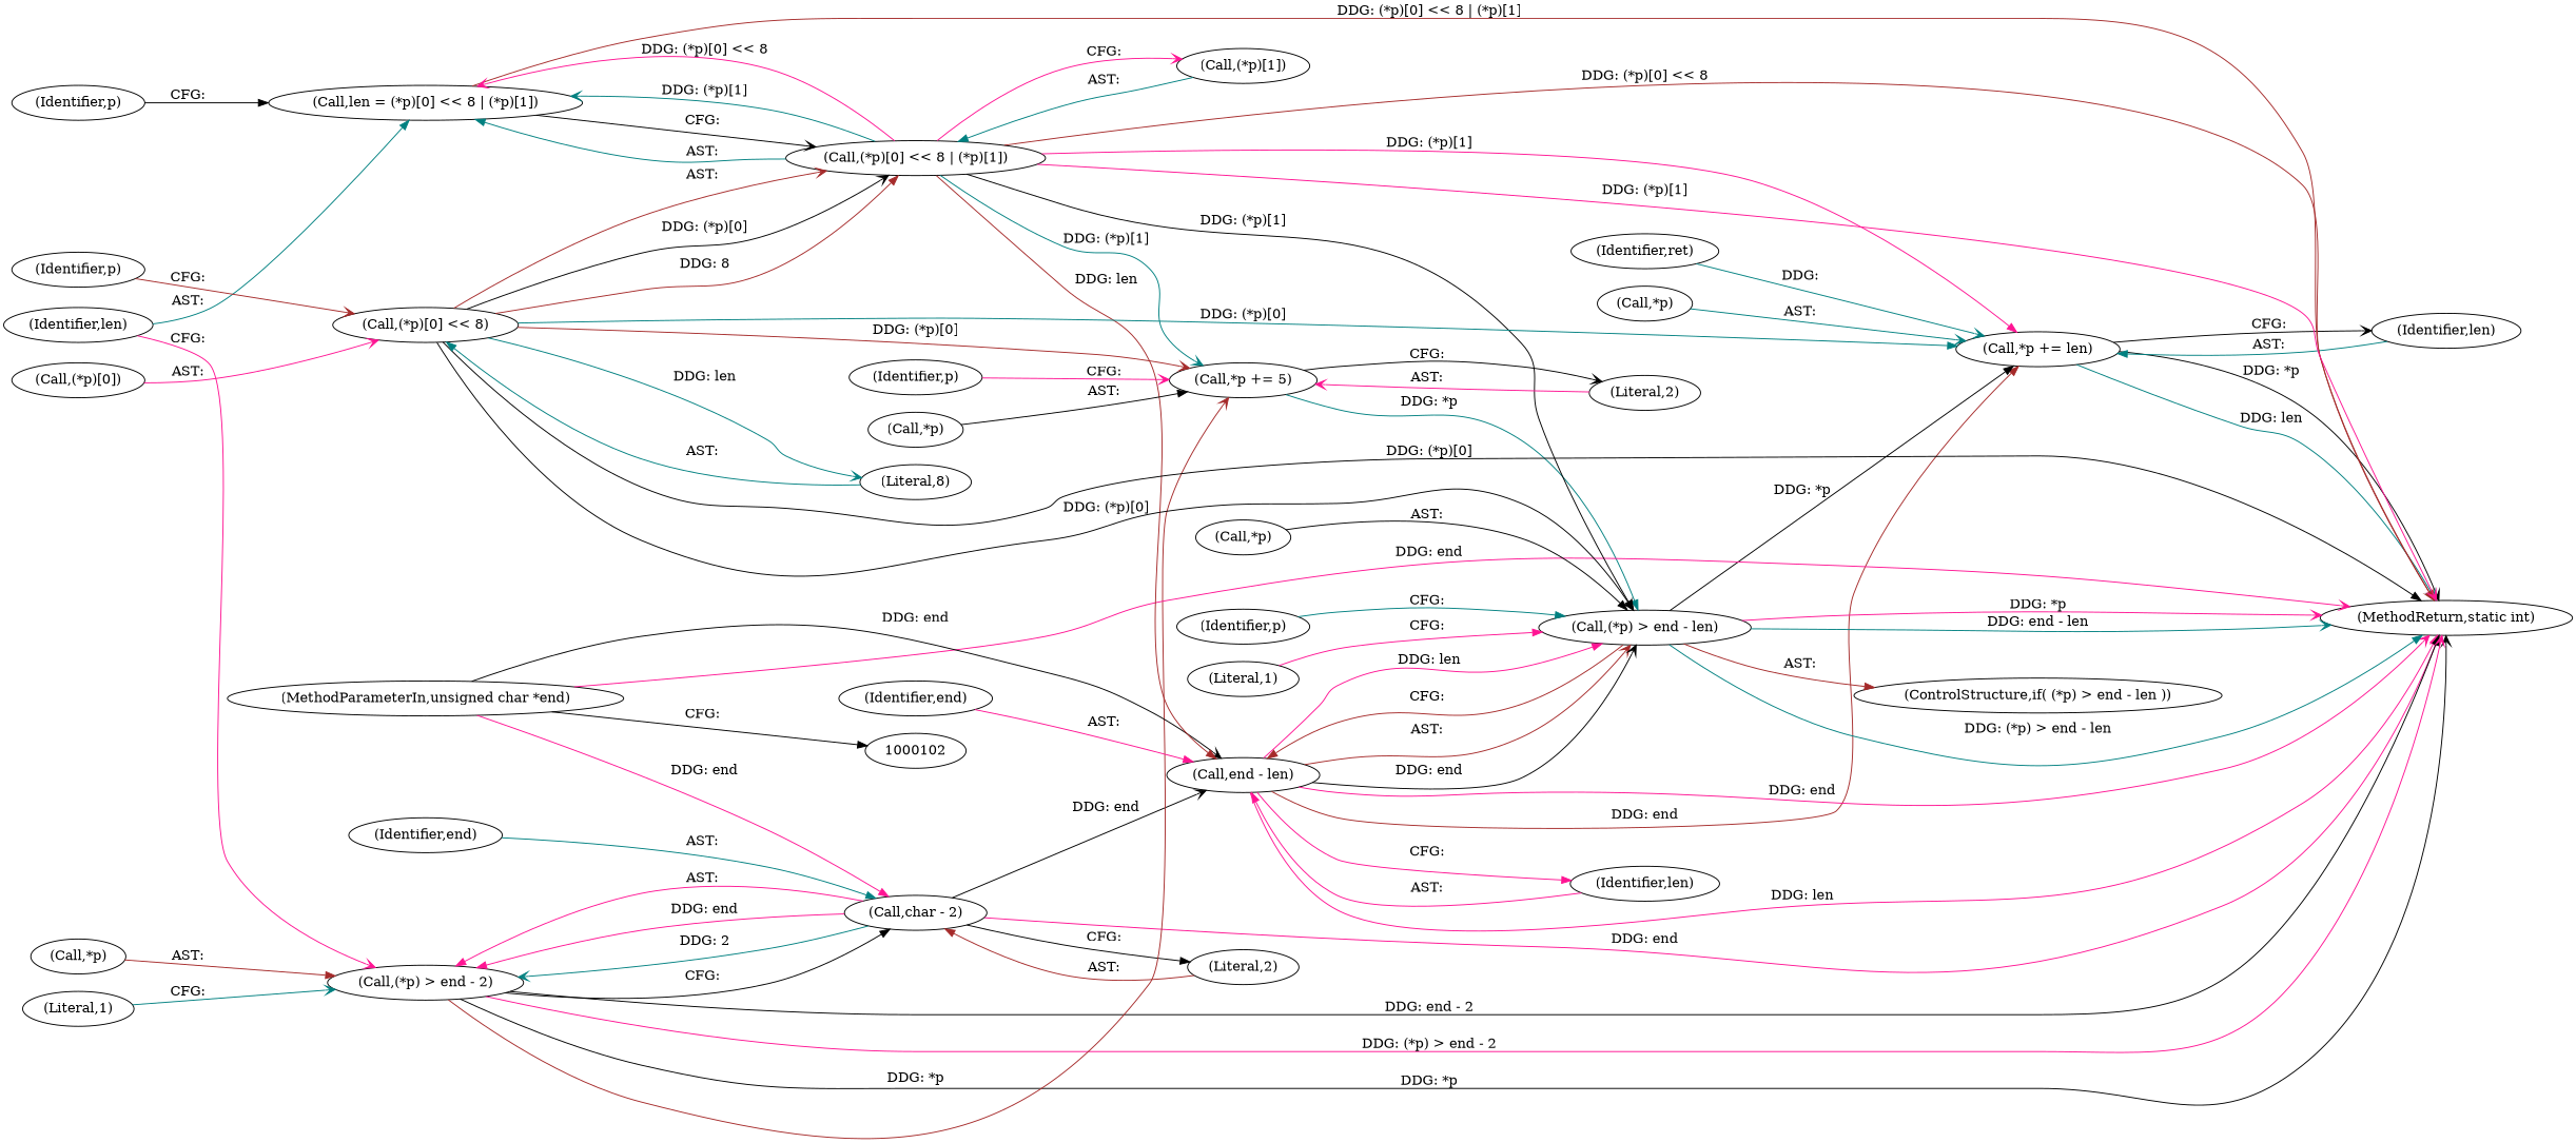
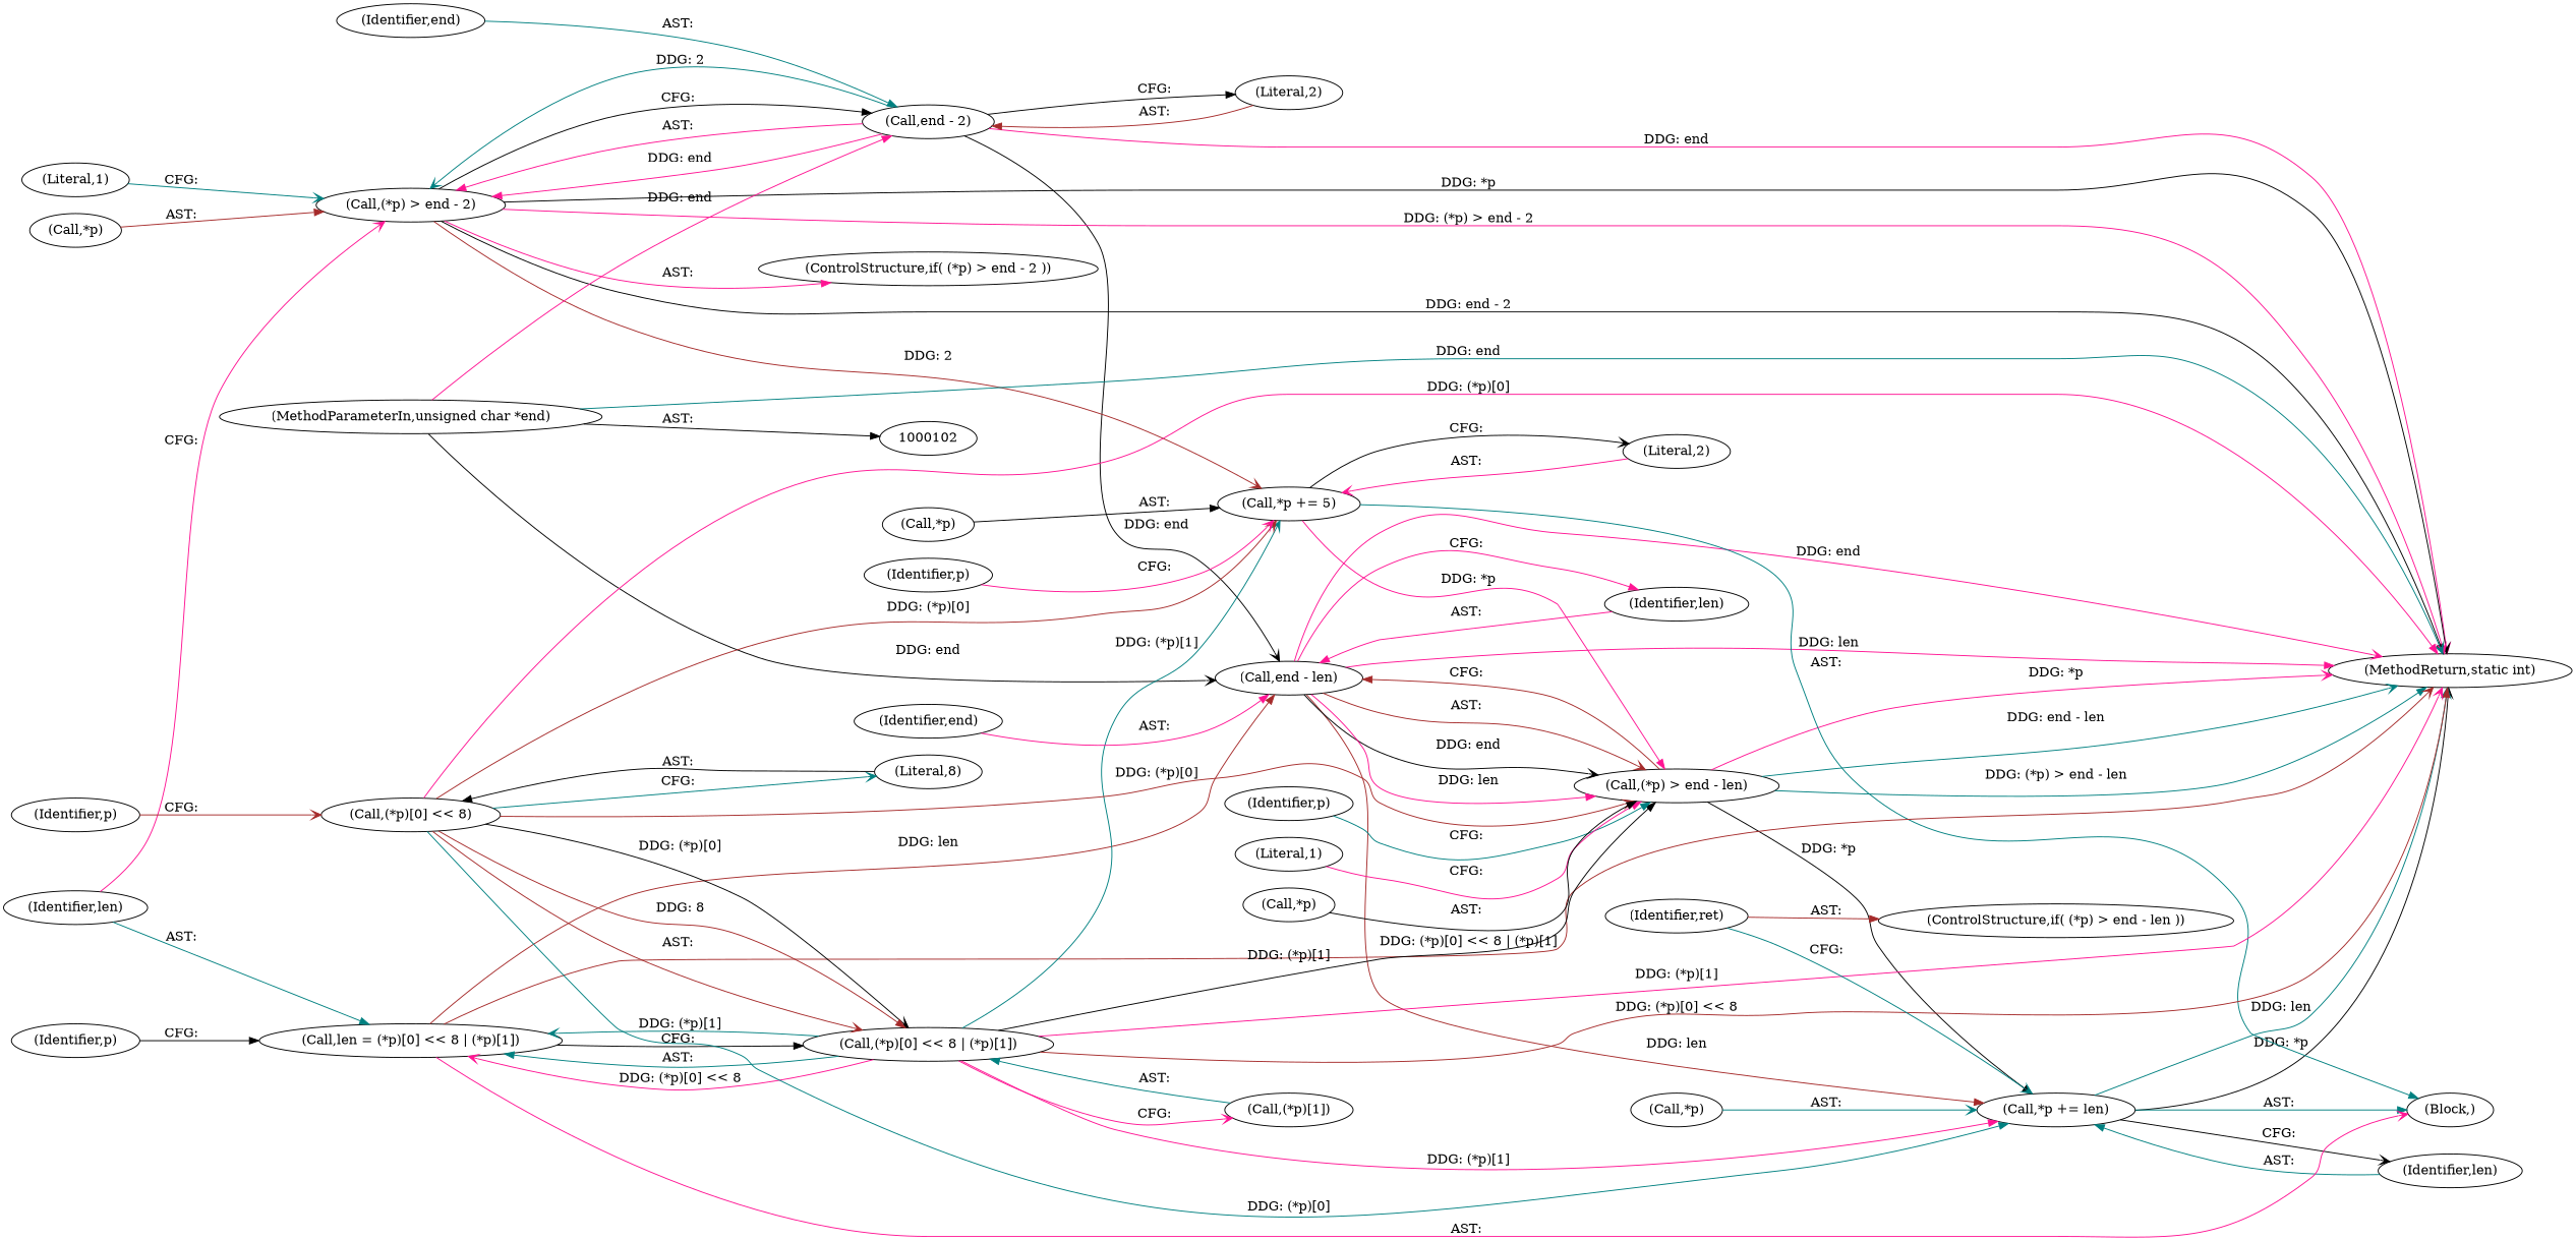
  digraph {
    rankdir=LR
    edge [arrowhead=normal color=deeppink]
    n1 [label="(Call,*p += len)"]
    n2 [label="(Identifier,len)"]
    n3 [label="(MethodReturn,static int)"]
+   n4 [label="(Block,)"]
    n5 [label="(Call,end - len)"]
    n6 [label="(Call,(*p) > end - len)"]
    n7 [label="(Identifier,len)"]
    n8 [label="(ControlStructure,if( (*p) > end - len ))"]
-   n9 [label="(Call,char - 2)"]
+   n9 [label="(Call,end - 2)"]
    n10 [label="(Call,(*p) > end - 2)"]
    n11 [label="(Literal,2)"]
    n12 [label="(Call,*p += 5)"]
+   n13 [label="(ControlStructure,if( (*p) > end - 2 ))"]
    n14 [label="(MethodParameterIn,unsigned char *end)"]
    1000102
    n16 [label="(Call,len = (*p)[0] << 8 | (*p)[1])"]
    n17 [label="(Call,(*p)[0] << 8 | (*p)[1])"]
    n18 [label="(Call,(*p)[1])"]
    n19 [label="(Literal,2)"]
    n20 [label="(Call,(*p)[0] << 8)"]
    n21 [label="(Literal,8)"]
    n22 [label="(Identifier,p)"]
    n23 [label="(Identifier,end)"]
    n24 [label="(Identifier,len)"]
    n25 [label="(Identifier,ret)"]
    n26 [label="(Call,*p)"]
-   n27 [label="(Call,(*p)[0])"]
    n28 [label="(Identifier,p)"]
    n29 [label="(Identifier,p)"]
    n30 [label="(Literal,1)"]
    n31 [label="(Call,*p)"]
    n32 [label="(Call,*p)"]
    n33 [label="(Identifier,p)"]
    n34 [label="(Identifier,end)"]
    n35 [label="(Literal,1)"]
    n36 [label="(Call,*p)"]
    n1 -> n2 [arrowhead=vee color=black label="CFG: "]
    n1 -> n3 [arrowhead=vee color=black label="DDG: *p"]
    n1 -> n3 [arrowhead=vee color=teal label="DDG: len"]
+   n1 -> n4 [color=teal label="AST: "]
    n2 -> n1 [color=teal label="AST: "]
-   n5 -> n1 [color=brown label="DDG: end"]
+   n5 -> n1 [color=brown label="DDG: len"]
    n5 -> n3 [label="DDG: len"]
    n5 -> n3 [arrowhead=vee label="DDG: end"]
    n5 -> n6 [arrowhead=vee color=brown label="AST: "]
    n5 -> n6 [arrowhead=vee color=black label="DDG: end"]
    n5 -> n6 [label="DDG: len"]
    n5 -> n7 [label="CFG: "]
    n6 -> n1 [color=black label="DDG: *p"]
    n6 -> n3 [arrowhead=vee color=teal label="DDG: end - len"]
    n6 -> n3 [color=teal label="DDG: (*p) > end - len"]
    n6 -> n3 [arrowhead=vee label="DDG: *p"]
    n6 -> n5 [color=brown label="CFG: "]
-   n6 -> n8 [color=brown label="AST: "]
+   n25 -> n8 [color=brown label="AST: "]
    n7 -> n5 [label="AST: "]
    n9 -> n3 [arrowhead=vee label="DDG: end"]
    n9 -> n5 [arrowhead=vee color=black label="DDG: end"]
    n9 -> n10 [label="AST: "]
    n9 -> n10 [label="DDG: end"]
    n9 -> n10 [arrowhead=vee color=teal label="DDG: 2"]
    n9 -> n11 [color=black label="CFG: "]
    n10 -> n3 [color=black label="DDG: end - 2"]
    n10 -> n3 [arrowhead=vee color=black label="DDG: *p"]
    n10 -> n3 [arrowhead=vee label="DDG: (*p) > end - 2"]
    n10 -> n9 [color=black label="CFG: "]
-   n10 -> n12 [arrowhead=vee color=brown label="DDG: *p"]
+   n10 -> n12 [arrowhead=vee color=brown label="DDG: 2"]
+   n10 -> n13 [label="AST: "]
    n11 -> n9 [color=brown label="AST: "]
-   n12 -> n6 [color=teal label="DDG: *p"]
+   n12 -> n4 [color=teal label="AST: "]
+   n12 -> n6 [label="DDG: *p"]
    n12 -> n19 [arrowhead=vee color=black label="CFG: "]
-   n14 -> n3 [arrowhead=vee label="DDG: end"]
+   n14 -> n3 [arrowhead=vee color=teal label="DDG: end"]
    n14 -> n5 [arrowhead=vee color=black label="DDG: end"]
    n14 -> n9 [label="DDG: end"]
-   n14 -> 1000102 [color=black label="CFG: "]
+   n14 -> 1000102 [color=black label="AST: "]
    n16 -> n3 [arrowhead=vee color=brown label="DDG: (*p)[0] << 8 | (*p)[1]"]
-   n17 -> n5 [color=brown label="DDG: len"]
-   n16 -> n17 [arrowhead=vee color=black label="CFG: "]
+   n16 -> n4 [arrowhead=vee label="AST: "]
+   n16 -> n5 [color=brown label="DDG: len"]
+   n16 -> n17 [color=black label="CFG: "]
    n17 -> n1 [label="DDG: (*p)[1]"]
    n17 -> n3 [color=brown label="DDG: (*p)[0] << 8"]
    n17 -> n3 [arrowhead=vee label="DDG: (*p)[1]"]
    n17 -> n6 [color=black label="DDG: (*p)[1]"]
    n17 -> n12 [arrowhead=vee color=teal label="DDG: (*p)[1]"]
    n17 -> n16 [color=teal label="AST: "]
    n17 -> n16 [arrowhead=vee label="DDG: (*p)[0] << 8"]
    n17 -> n16 [arrowhead=vee color=teal label="DDG: (*p)[1]"]
    n17 -> n18 [arrowhead=vee label="CFG: "]
    n18 -> n17 [color=teal label="AST: "]
    n19 -> n12 [arrowhead=vee label="AST: "]
    n20 -> n1 [color=teal label="DDG: (*p)[0]"]
-   n20 -> n3 [color=black label="DDG: (*p)[0]"]
-   n20 -> n6 [arrowhead=vee color=black label="DDG: (*p)[0]"]
+   n20 -> n3 [label="DDG: (*p)[0]"]
+   n20 -> n6 [arrowhead=vee color=brown label="DDG: (*p)[0]"]
    n20 -> n12 [arrowhead=vee color=brown label="DDG: (*p)[0]"]
    n20 -> n17 [arrowhead=vee color=brown label="AST: "]
    n20 -> n17 [arrowhead=vee color=black label="DDG: (*p)[0]"]
    n20 -> n17 [color=brown label="DDG: 8"]
-   n20 -> n21 [arrowhead=vee color=teal label="DDG: len"]
-   n21 -> n20 [color=teal label="AST: "]
+   n20 -> n21 [arrowhead=vee color=teal label="CFG: "]
+   n21 -> n20 [color=black label="AST: "]
    n22 -> n6 [color=teal label="CFG: "]
    n23 -> n5 [label="AST: "]
    n24 -> n10 [arrowhead=vee label="CFG: "]
    n24 -> n16 [color=teal label="AST: "]
-   n25 -> n1 [arrowhead=vee color=teal label="DDG: "]
+   n25 -> n1 [arrowhead=vee color=teal label="CFG: "]
    n26 -> n12 [color=black label="AST: "]
-   n27 -> n20 [arrowhead=vee label="AST: "]
    n28 -> n12 [arrowhead=vee label="CFG: "]
    n29 -> n16 [color=black label="CFG: "]
    n30 -> n6 [label="CFG: "]
    n31 -> n1 [arrowhead=vee color=teal label="AST: "]
    n32 -> n6 [color=black label="AST: "]
    n33 -> n20 [arrowhead=vee color=brown label="CFG: "]
    n34 -> n9 [color=teal label="AST: "]
    n35 -> n10 [arrowhead=vee color=teal label="CFG: "]
    n36 -> n10 [color=brown label="AST: "]
  }
